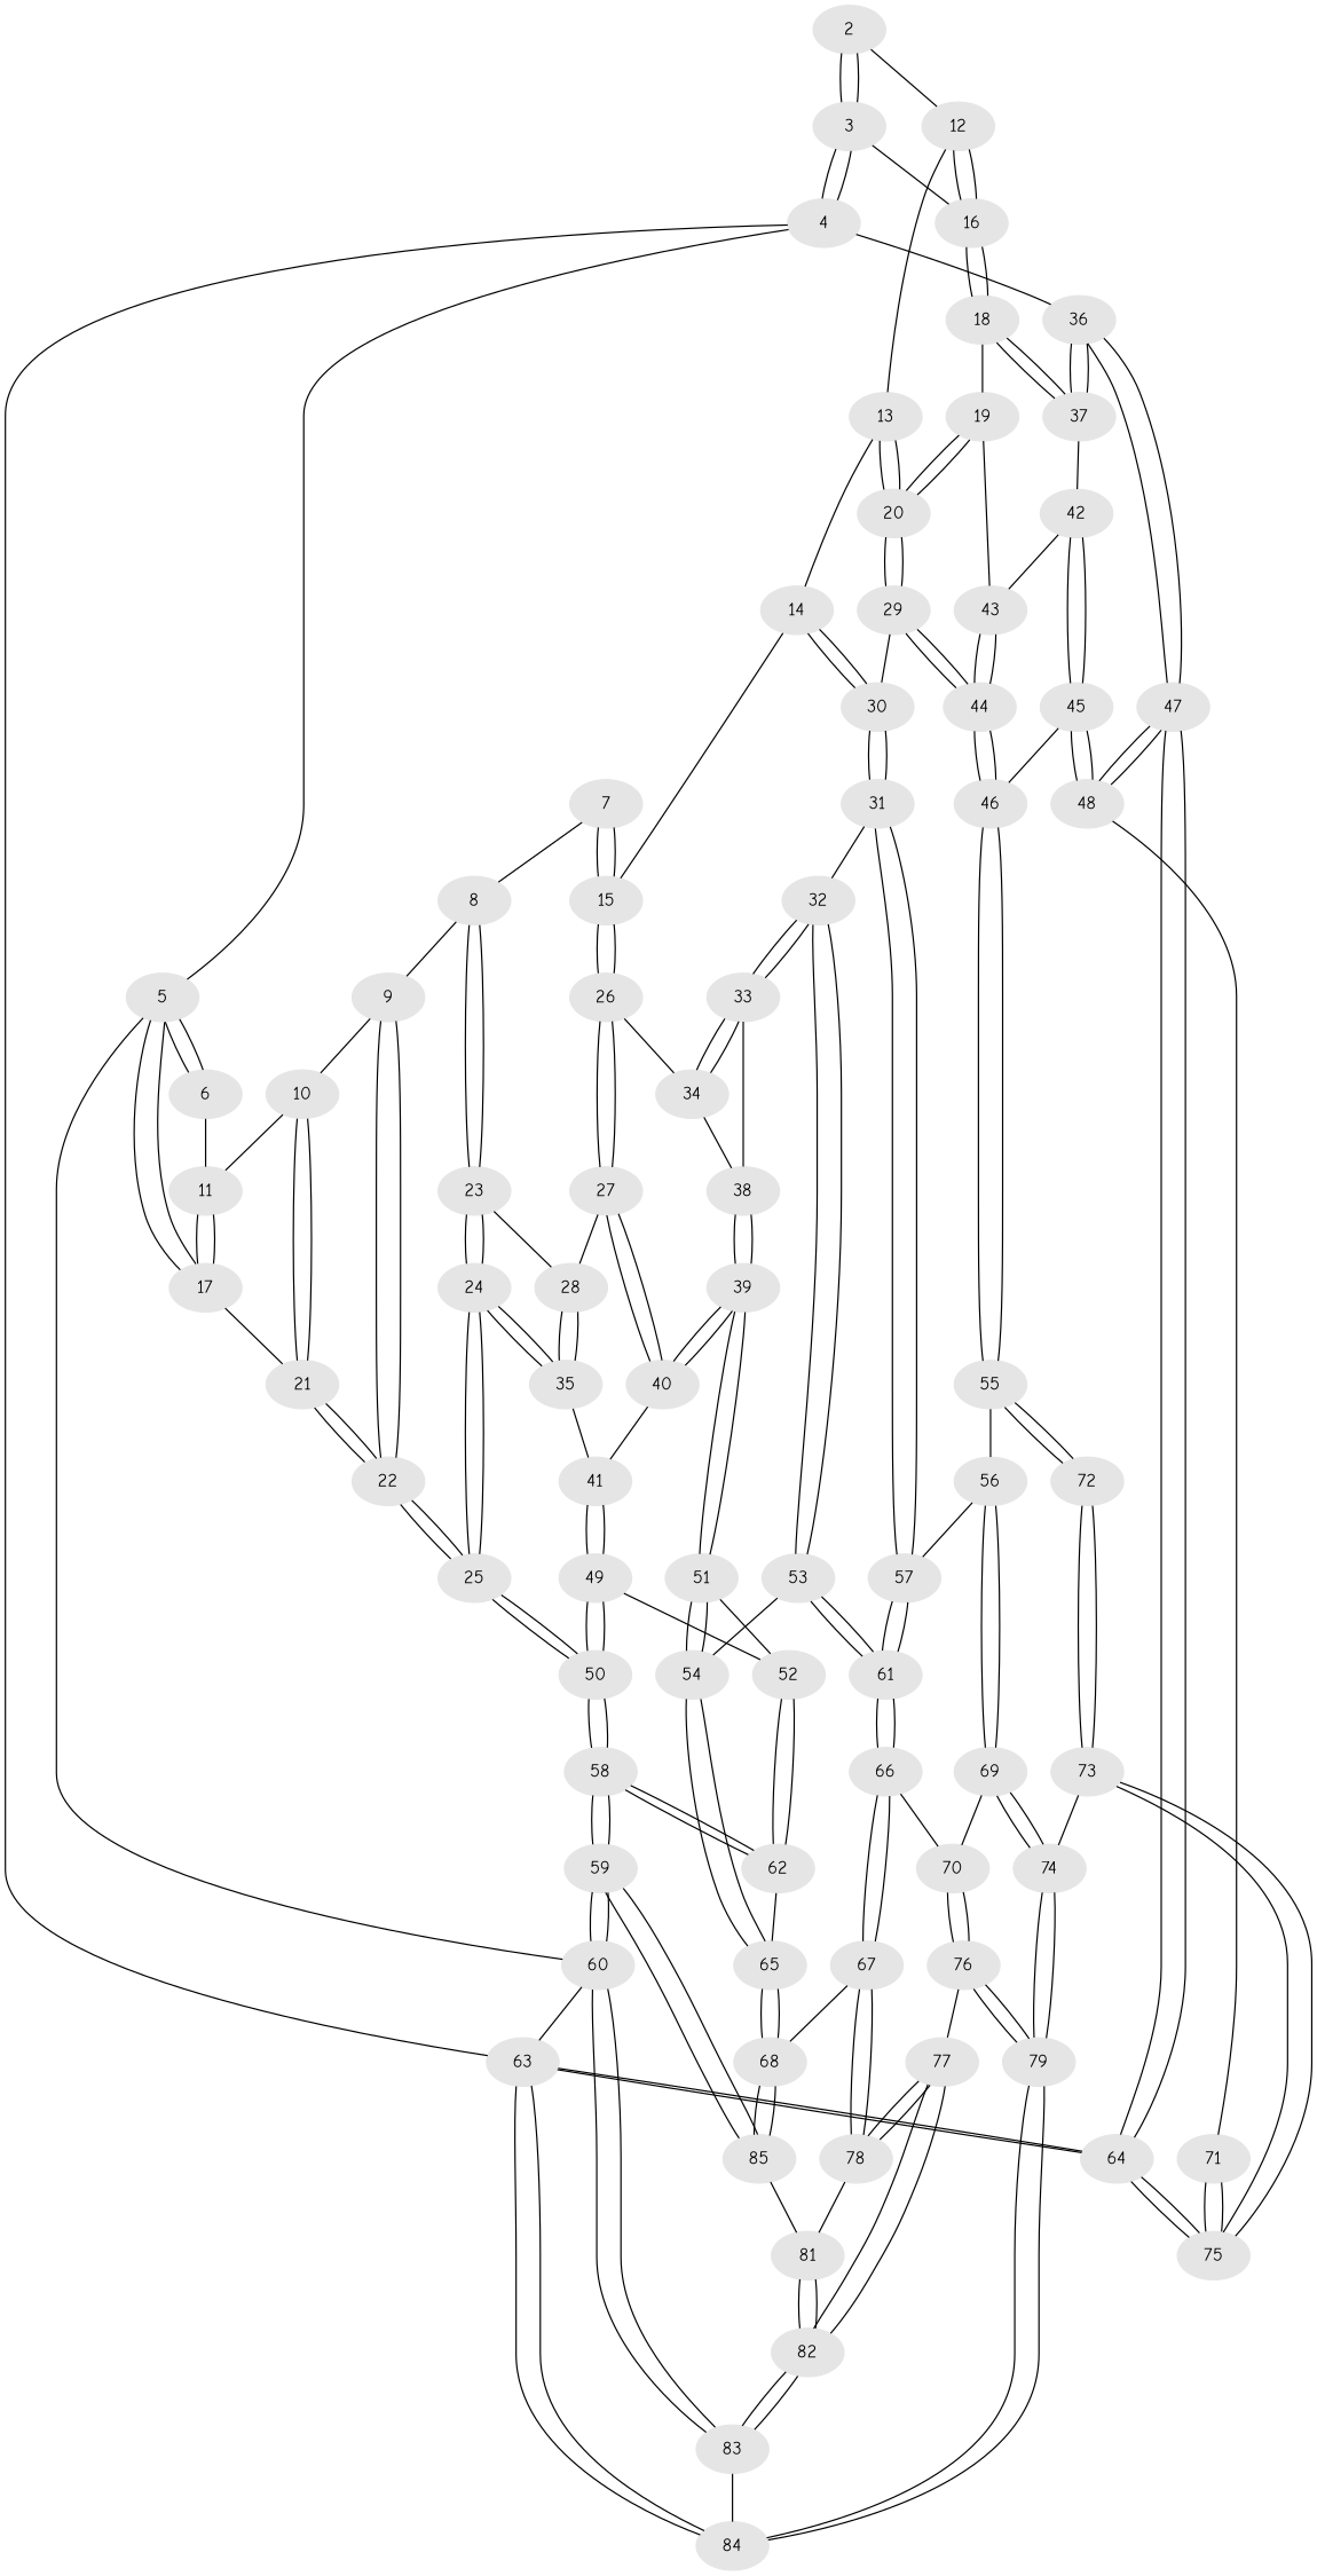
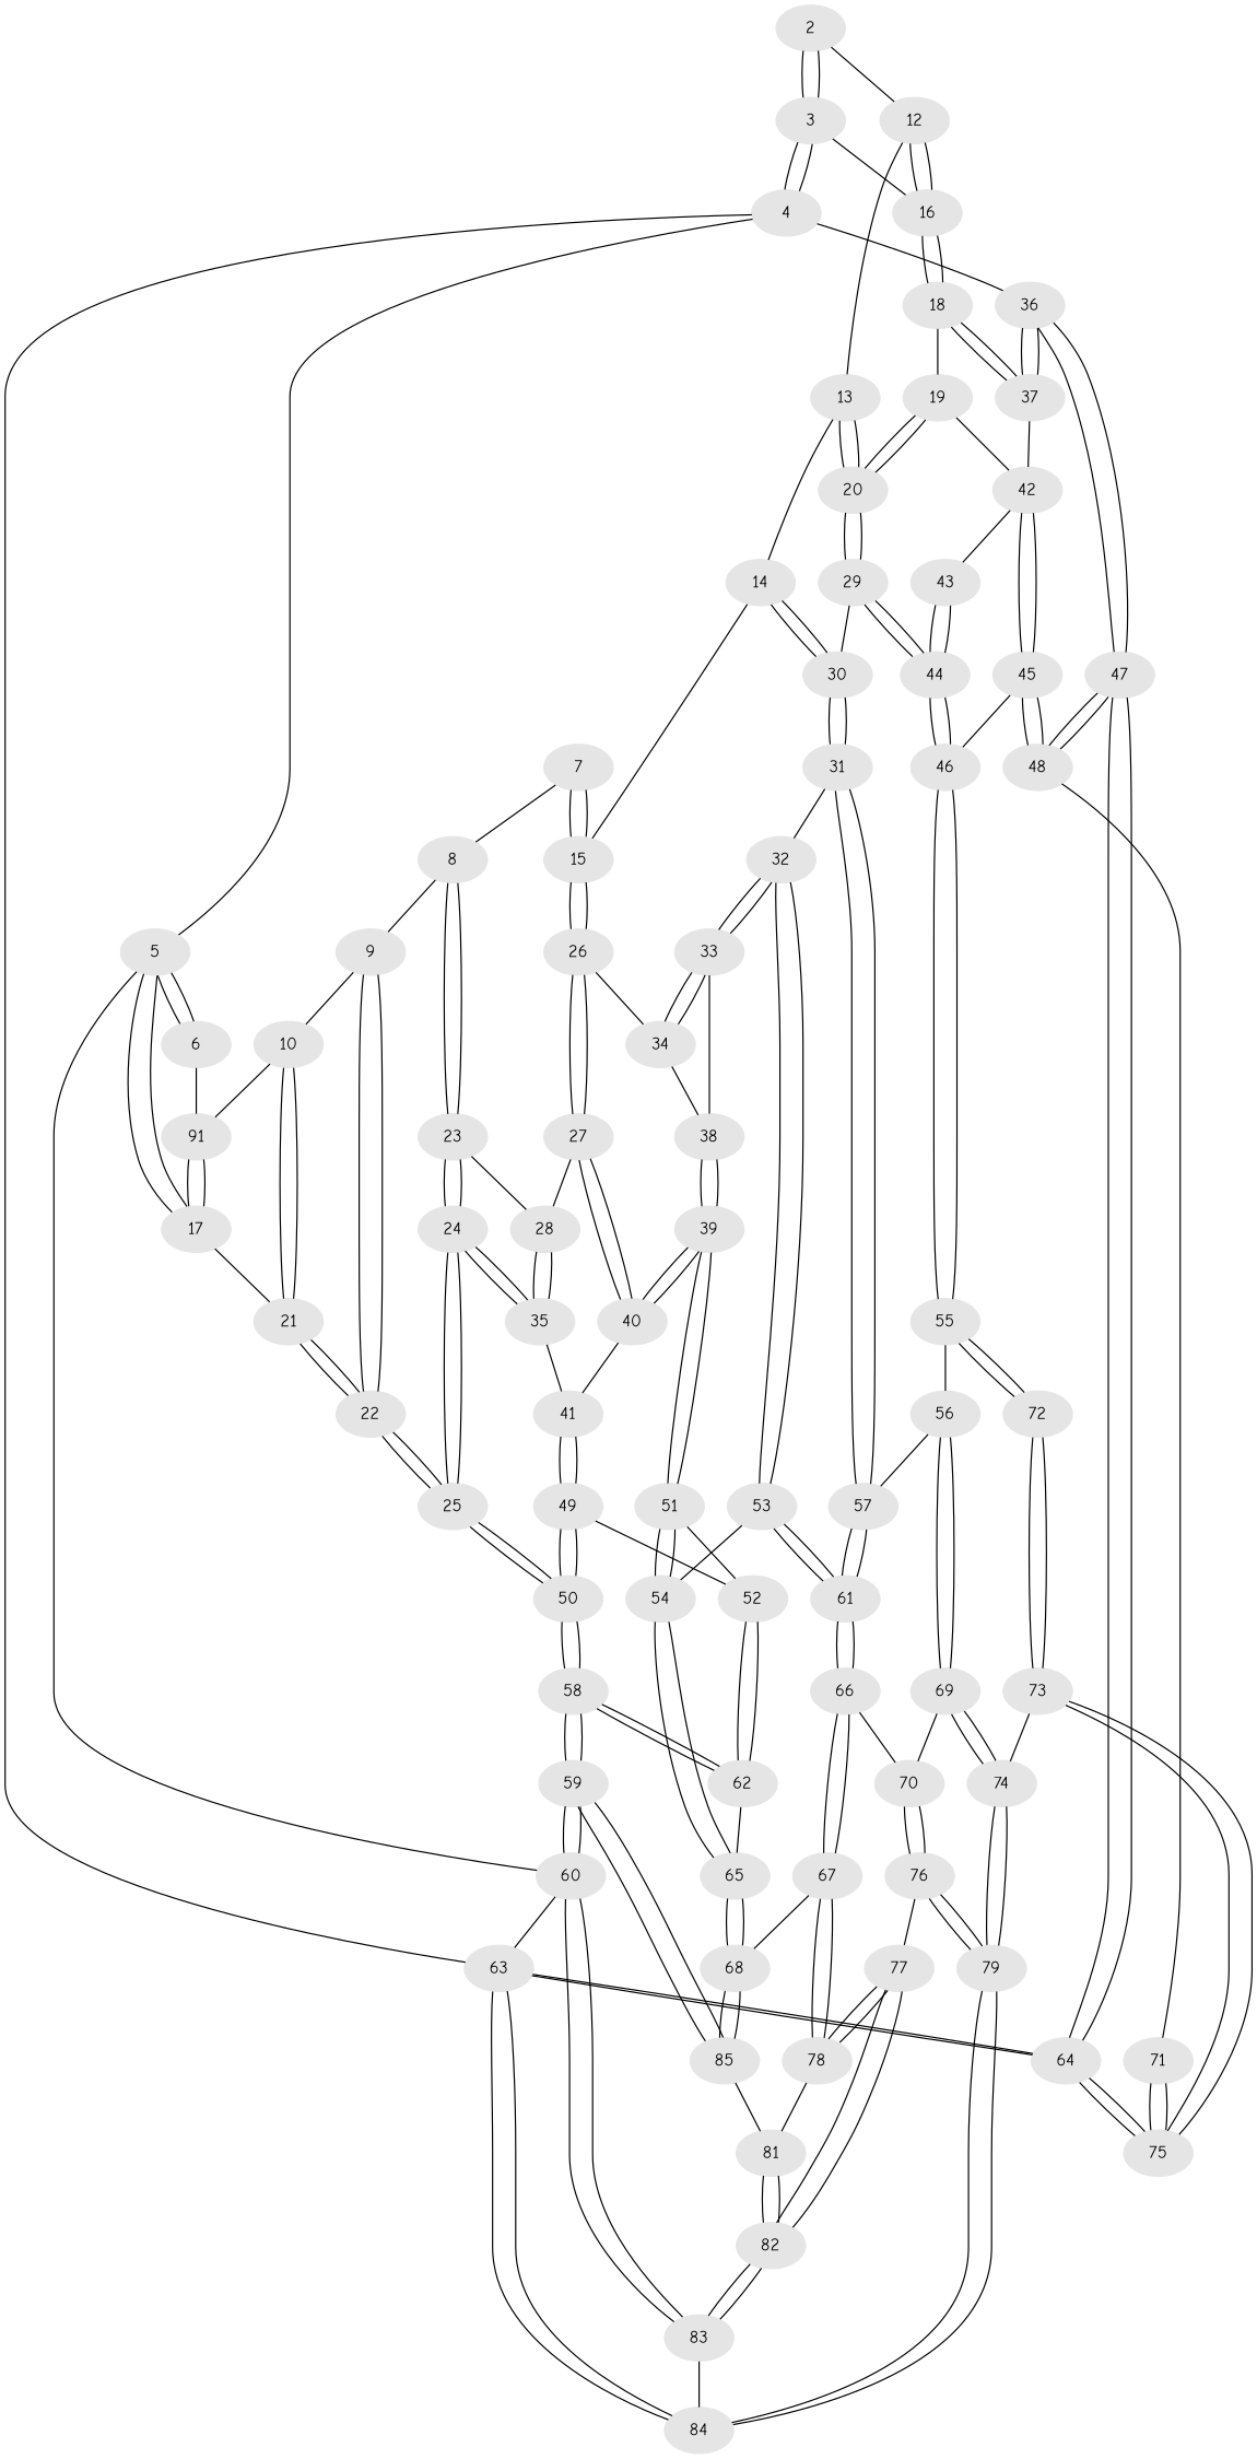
  graph {
    fontname="Comic Neue"
    node [color=gray90 fontname="Comic Neue" style=filled]
    edge [fontname="Comic Neue"]
    2
    3
    12
    7
    8
    15
    4
    16
    13
    5
    36
    63
    18
    6
    17
    60
    37
    47
    64
    84
-   11
+   11 [label=91]
    21
    83
    9
    23
    26
    10
    22
    24
    28
    25
    14
    20
    30
    29
    31
    27
    34
    19
    43
    42
    44
    50
    35
    41
    58
    40
    38
    46
    32
    57
    33
    53
    61
    54
    39
    49
    48
    45
    51
    52
    55
    71
    56
    72
    75
    62
    59
    65
    66
    68
    69
    73
    70
    74
    n76 [label=85]
    81
    67
    78
    76
    79
    77
    82
    2 -- 3
    2 -- 3
    2 -- 12
    3 -- 4
    3 -- 4
    3 -- 16
    12 -- 16
    12 -- 16
    12 -- 13
    7 -- 8
    7 -- 15
    7 -- 15
    8 -- 9
    8 -- 23
    8 -- 23
    15 -- 26
    15 -- 26
    4 -- 5
    4 -- 36
    4 -- 63
    16 -- 18
    16 -- 18
    13 -- 14
    13 -- 20
    13 -- 20
    5 -- 6
    5 -- 6
    5 -- 17
    5 -- 17
    5 -- 60
    36 -- 37
    36 -- 37
    36 -- 47
    36 -- 47
    63 -- 64
    63 -- 64
    63 -- 84
    63 -- 84
    18 -- 37
    18 -- 37
    18 -- 19
    6 -- 11
    17 -- 21
    60 -- 63
    60 -- 83
    60 -- 83
    37 -- 42
    47 -- 64
    47 -- 64
    47 -- 48
    47 -- 48
    64 -- 75
    64 -- 75
    11 -- 17
    11 -- 17
    21 -- 22
    21 -- 22
    83 -- 84
    9 -- 10
    9 -- 22
    9 -- 22
    23 -- 24
    23 -- 24
    23 -- 28
    26 -- 27
    26 -- 27
    26 -- 34
    10 -- 11
    10 -- 21
    10 -- 21
    22 -- 25
    22 -- 25
    24 -- 25
    24 -- 25
    24 -- 35
    24 -- 35
    28 -- 35
    28 -- 35
    25 -- 50
    25 -- 50
    14 -- 15
    14 -- 30
    14 -- 30
    20 -- 29
    20 -- 29
    30 -- 31
    30 -- 31
    29 -- 30
    29 -- 44
    29 -- 44
    31 -- 32
    31 -- 57
    31 -- 57
    27 -- 28
    27 -- 40
    27 -- 40
    34 -- 38
    19 -- 20
    19 -- 20
-   19 -- 43
+   19 -- 42
    43 -- 44
    43 -- 44
    42 -- 43
    42 -- 45
    42 -- 45
    44 -- 46
    44 -- 46
    50 -- 58
    50 -- 58
    35 -- 41
    41 -- 49
    41 -- 49
    58 -- 62
    58 -- 62
    58 -- 59
    58 -- 59
    40 -- 41
    38 -- 39
    38 -- 39
    46 -- 55
    46 -- 55
    32 -- 33
    32 -- 33
    32 -- 53
    32 -- 53
    57 -- 61
    57 -- 61
    33 -- 34
    33 -- 34
    33 -- 38
    53 -- 61
    53 -- 61
    53 -- 54
    61 -- 66
    61 -- 66
    54 -- 65
    54 -- 65
    39 -- 40
    39 -- 40
    39 -- 51
    39 -- 51
    49 -- 50
    49 -- 50
    49 -- 52
    48 -- 71
    45 -- 46
    45 -- 48
    45 -- 48
    51 -- 54
    51 -- 54
    51 -- 52
    52 -- 62
    52 -- 62
    55 -- 56
    55 -- 72
    55 -- 72
    71 -- 75
    71 -- 75
    56 -- 57
    56 -- 69
    56 -- 69
    72 -- 73
    72 -- 73
    62 -- 65
    59 -- 60
    59 -- 60
    59 -- n76
    59 -- n76
    65 -- 68
    65 -- 68
    66 -- 70
    66 -- 67
    66 -- 67
    68 -- n76
    68 -- n76
    69 -- 70
    69 -- 74
    69 -- 74
    73 -- 75
    73 -- 75
    73 -- 74
    70 -- 76
    70 -- 76
    74 -- 79
    74 -- 79
    n76 -- 81
    81 -- 82
    81 -- 82
    67 -- 68
    67 -- 78
    67 -- 78
    78 -- 81
    76 -- 79
    76 -- 79
    76 -- 77
    79 -- 84
    79 -- 84
    77 -- 78
    77 -- 78
    77 -- 82
    77 -- 82
    82 -- 83
    82 -- 83
  }
